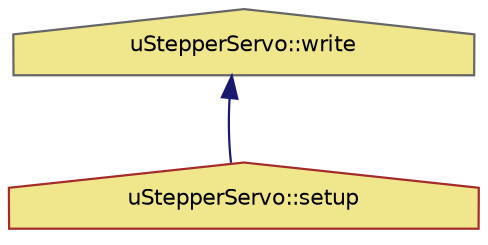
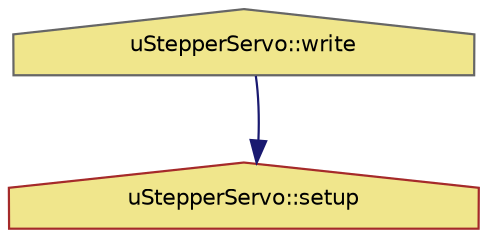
  digraph {
    rankdir=TB
    node [fillcolor=khaki fontname=Helvetica fontsize=10 shape=house style=filled]
    n1 [color=gray40 fontcolor=black height=0.2 label="uStepperServo::write" width=0.4]
    n2 [color=brown height=0.2 label="uStepperServo::setup" width=0.4]
-   n1 -> n2 [color=midnightblue dir=back fontname=Helvetica fontsize=10 labelfontname=Helvetica labelfontsize=10 style=solid]
+   n2 -> n1 [color=midnightblue dir=back fontname=Helvetica fontsize=10 labelfontname=Helvetica labelfontsize=10 style=solid]
  }
